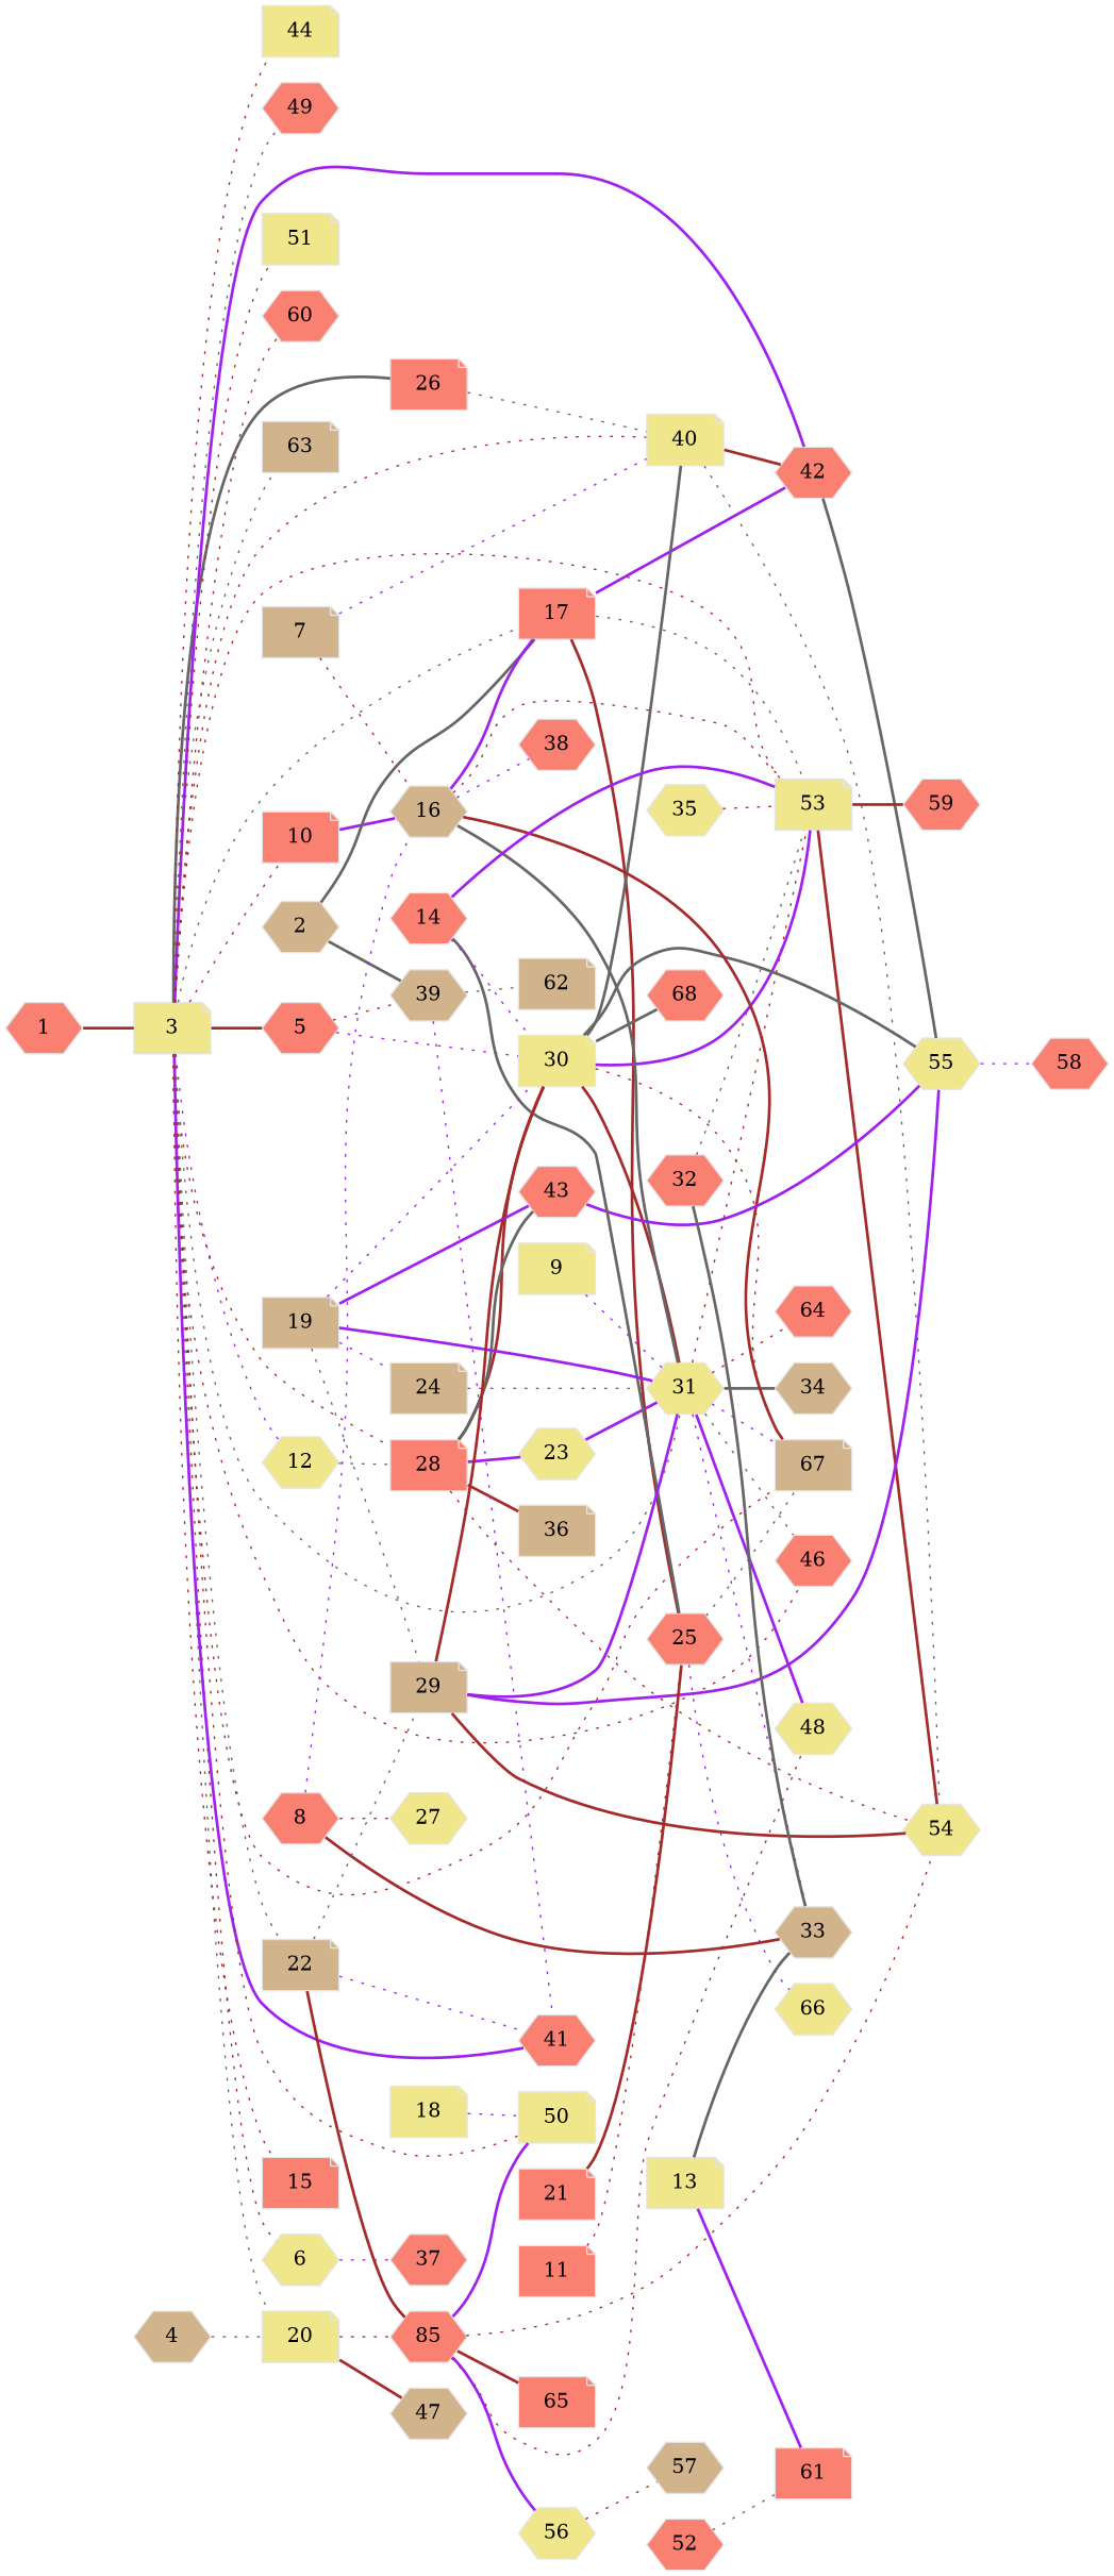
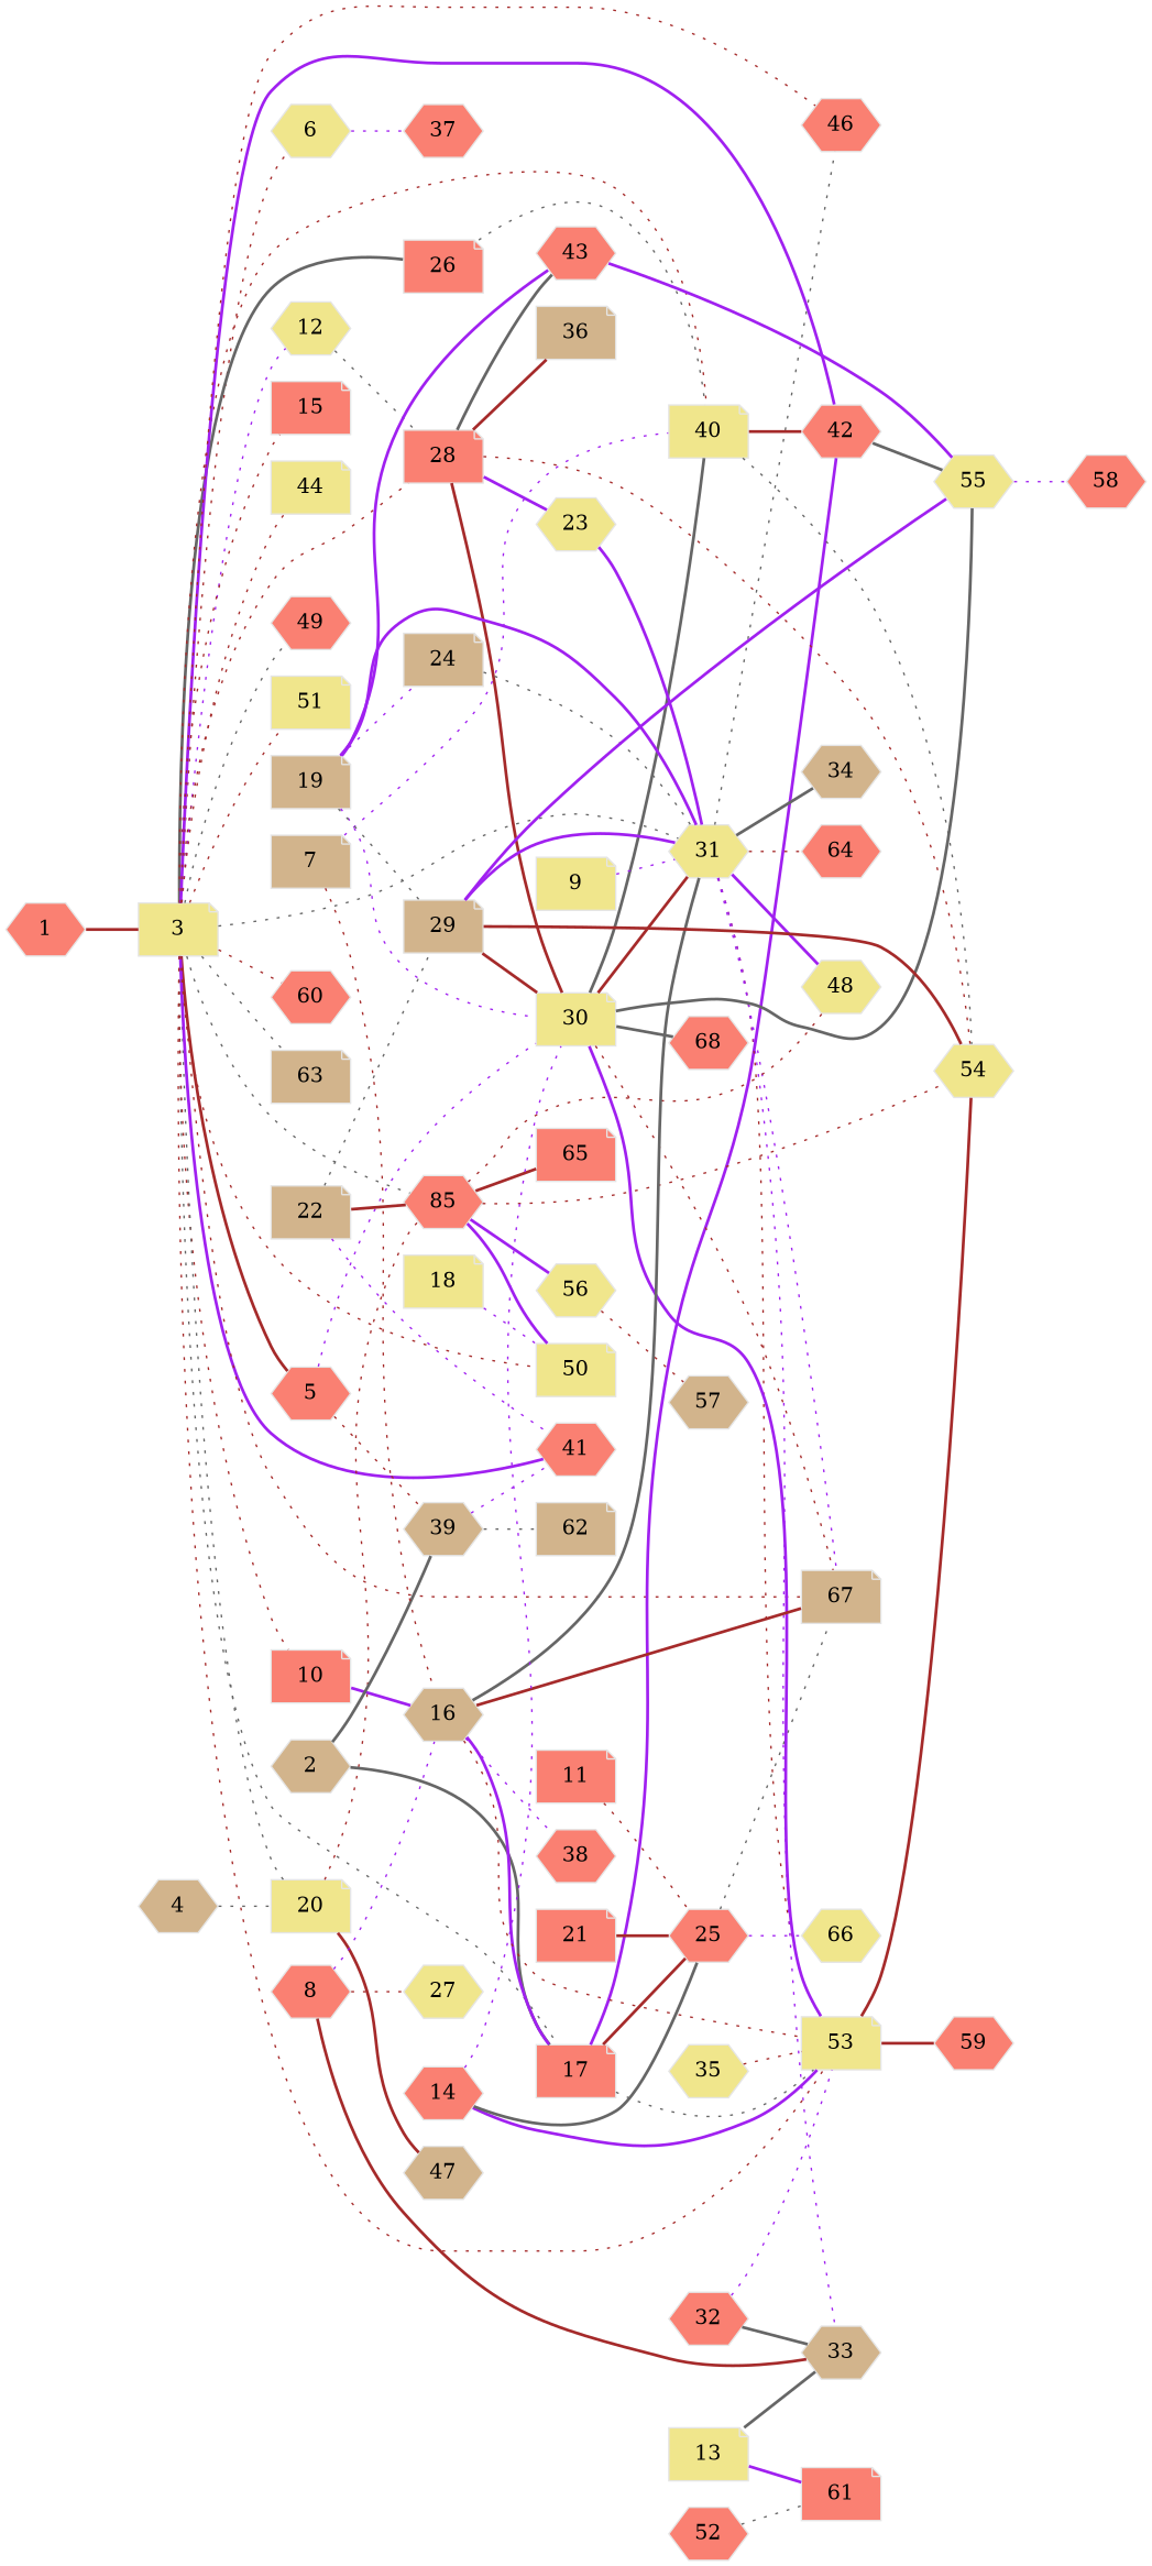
  graph {
    rankdir=LR
    node [color=gray90 fillcolor=salmon shape=hexagon style=filled]
    edge [color=brown style=dotted weight=1.0]
    3 [fillcolor=khaki shape=note]
    1
    17 [shape=note]
    5
    6 [fillcolor=khaki]
    10 [shape=note]
    12 [fillcolor=khaki]
    15 [shape=note]
    20 [fillcolor=khaki shape=note]
    26 [shape=note]
    28 [shape=note]
    31 [fillcolor=khaki]
    40 [fillcolor=khaki shape=note]
    41
    42
    44 [fillcolor=khaki shape=note]
    n17 [label=85]
    46
    49
    50 [fillcolor=khaki shape=note]
    51 [fillcolor=khaki shape=note]
    53 [fillcolor=khaki shape=note]
    60
    63 [fillcolor=tan shape=note]
    67 [fillcolor=tan shape=note]
    2 [fillcolor=tan]
    39 [fillcolor=tan]
    25
    62 [fillcolor=tan shape=note]
    30 [fillcolor=khaki shape=note]
    37
    16 [fillcolor=tan]
    47 [fillcolor=tan]
    43
    23 [fillcolor=khaki]
    36 [fillcolor=tan shape=note]
    54 [fillcolor=khaki]
    33 [fillcolor=tan]
    34 [fillcolor=tan]
    48 [fillcolor=khaki]
    64
    55 [fillcolor=khaki]
    56 [fillcolor=khaki]
    65 [shape=note]
    59
    4 [fillcolor=tan]
    68
    7 [fillcolor=tan shape=note]
    38
    8
    27 [fillcolor=khaki]
    9 [fillcolor=khaki shape=note]
    11 [shape=note]
    66 [fillcolor=khaki]
    13 [fillcolor=khaki shape=note]
    61 [shape=note]
    14
    18 [fillcolor=khaki shape=note]
    19 [fillcolor=tan shape=note]
    24 [fillcolor=tan shape=note]
    29 [fillcolor=tan shape=note]
    21 [shape=note]
    22 [fillcolor=tan shape=note]
    58
    32
    35 [fillcolor=khaki]
    57 [fillcolor=tan]
    52
    3 -- 17 [color=gray40]
    3 -- 5 [style=bold]
    3 -- 6
    3 -- 10
    3 -- 12 [color=purple]
    3 -- 15
    3 -- 20 [color=gray40]
    3 -- 26 [color=gray40 style=bold]
    3 -- 28
    3 -- 31 [color=gray40]
    3 -- 40
    3 -- 41 [color=purple style=bold]
    3 -- 42 [color=purple style=bold]
    3 -- 44
-   3 -- 22 [color=gray40]
+   3 -- n17 [color=gray40]
    3 -- 46
    3 -- 49 [color=gray40]
    3 -- 50
    3 -- 51
    3 -- 53
    3 -- 60
    3 -- 63 [color=gray40]
    3 -- 67
    1 -- 3 [style=bold]
    17 -- 42 [color=purple style=bold]
    17 -- 53 [color=gray40]
    17 -- 25 [style=bold weight=2.0]
    5 -- 39
    5 -- 30 [color=purple]
    6 -- 37 [color=purple]
    10 -- 16 [color=purple style=bold]
    12 -- 28 [color=gray40]
    20 -- n17
    20 -- 47 [style=bold]
    26 -- 40 [color=gray40]
    28 -- 30 [style=bold]
    28 -- 43 [color=gray40 style=bold]
    28 -- 23 [color=purple style=bold]
    28 -- 36 [style=bold]
    28 -- 54
    31 -- 46 [color=gray40]
    31 -- 53
    31 -- 67 [color=purple]
    31 -- 33 [color=purple]
    31 -- 34 [color=gray40 style=bold]
    31 -- 48 [color=purple style=bold]
    31 -- 64
    40 -- 42 [style=bold]
    40 -- 54 [color=gray40]
    42 -- 55 [color=gray40 style=bold]
    n17 -- 50 [color=purple style=bold]
    n17 -- 54 [weight=2.0]
    n17 -- 48
    n17 -- 56 [color=purple style=bold]
    n17 -- 65 [style=bold]
    53 -- 54 [style=bold]
    53 -- 59 [style=bold]
    2 -- 17 [color=gray40 style=bold]
    2 -- 39 [color=gray40 style=bold]
    39 -- 41 [color=purple]
    39 -- 62 [color=gray40]
    25 -- 67 [color=gray40]
    25 -- 66 [color=purple]
    30 -- 31 [style=bold weight=2.0]
    30 -- 40 [color=gray40 style=bold]
    30 -- 53 [color=purple style=bold]
    30 -- 67
    30 -- 55 [color=gray40 style=bold]
    30 -- 68 [color=gray40 style=bold]
    16 -- 17 [color=purple style=bold]
    16 -- 31 [color=gray40 style=bold]
    16 -- 53 [weight=2.0]
    16 -- 67 [style=bold]
    16 -- 38 [color=purple]
    43 -- 55 [color=purple style=bold]
    23 -- 31 [color=purple style=bold]
    55 -- 58 [color=purple]
    56 -- 57
    4 -- 20 [color=gray40]
    7 -- 40 [color=purple]
    7 -- 16
    8 -- 16 [color=purple]
    8 -- 33 [style=bold]
    8 -- 27
    9 -- 31 [color=purple]
    11 -- 25
    13 -- 33 [color=gray40 style=bold]
    13 -- 61 [color=purple style=bold]
    14 -- 53 [color=purple style=bold]
    14 -- 25 [color=gray40 style=bold]
    14 -- 30 [color=purple]
    18 -- 50 [color=purple]
    19 -- 31 [color=purple style=bold]
    19 -- 30 [color=purple]
    19 -- 43 [color=purple style=bold]
    19 -- 24 [color=purple]
    19 -- 29 [color=gray40]
    24 -- 31 [color=gray40]
    29 -- 31 [color=purple style=bold]
    29 -- 30 [style=bold]
    29 -- 54 [style=bold]
    29 -- 55 [color=purple style=bold]
    21 -- 25 [style=bold]
    22 -- 41 [color=purple]
    22 -- n17 [style=bold]
    22 -- 29 [color=gray40]
-   32 -- 53 [color=gray40]
+   32 -- 53 [color=purple]
    32 -- 33 [color=gray40 style=bold]
    35 -- 53
    52 -- 61 [color=gray40]
  }
